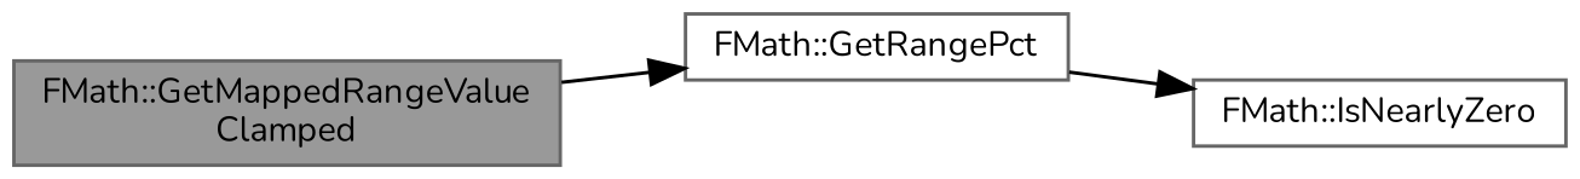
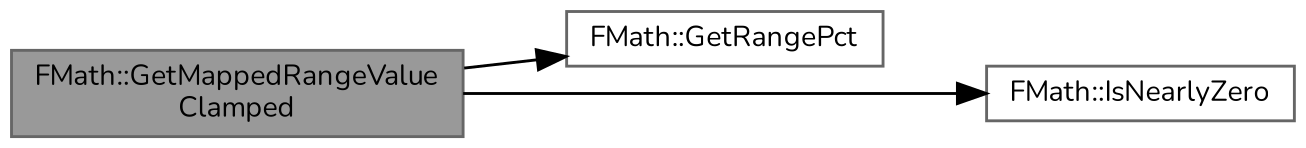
  digraph {
    fontname=Nunito
    rankdir=LR
    node [color=grey40 fillcolor=white fontname=Nunito fontsize=10 shape=box style=filled]
    edge [color=black fontname=Nunito fontsize=10 labelfontname=Helvetica labelfontsize=10 style=solid]
    n1 [color=gray40 fillcolor=grey60 fontcolor=black height=0.2 label="FMath::GetMappedRangeValue\lClamped" width=0.4]
    n2 [height=0.2 label="FMath::GetRangePct" width=0.4]
    n3 [height=0.2 label="FMath::IsNearlyZero" width=0.4]
    n1 -> n2
-   n2 -> n3
+   n1 -> n3
  }
